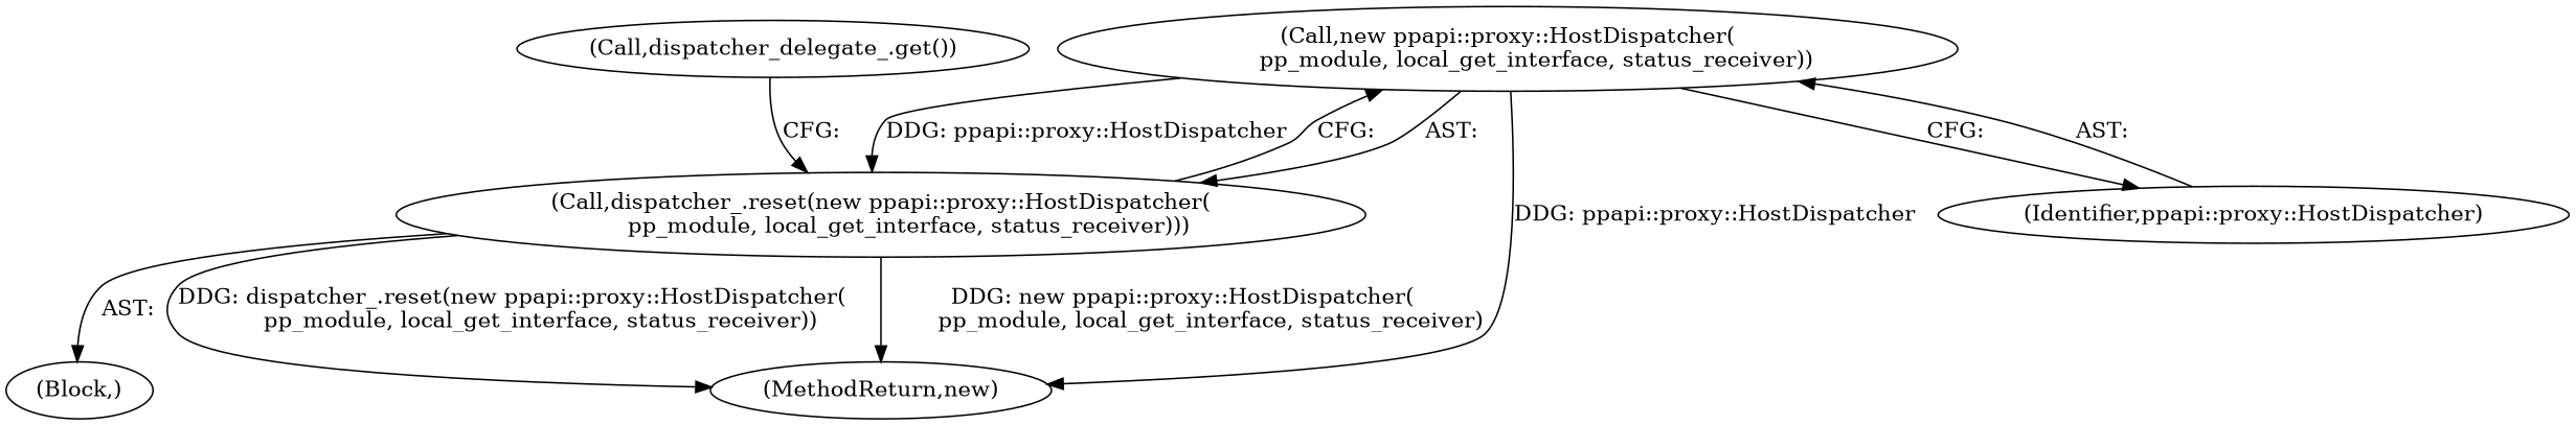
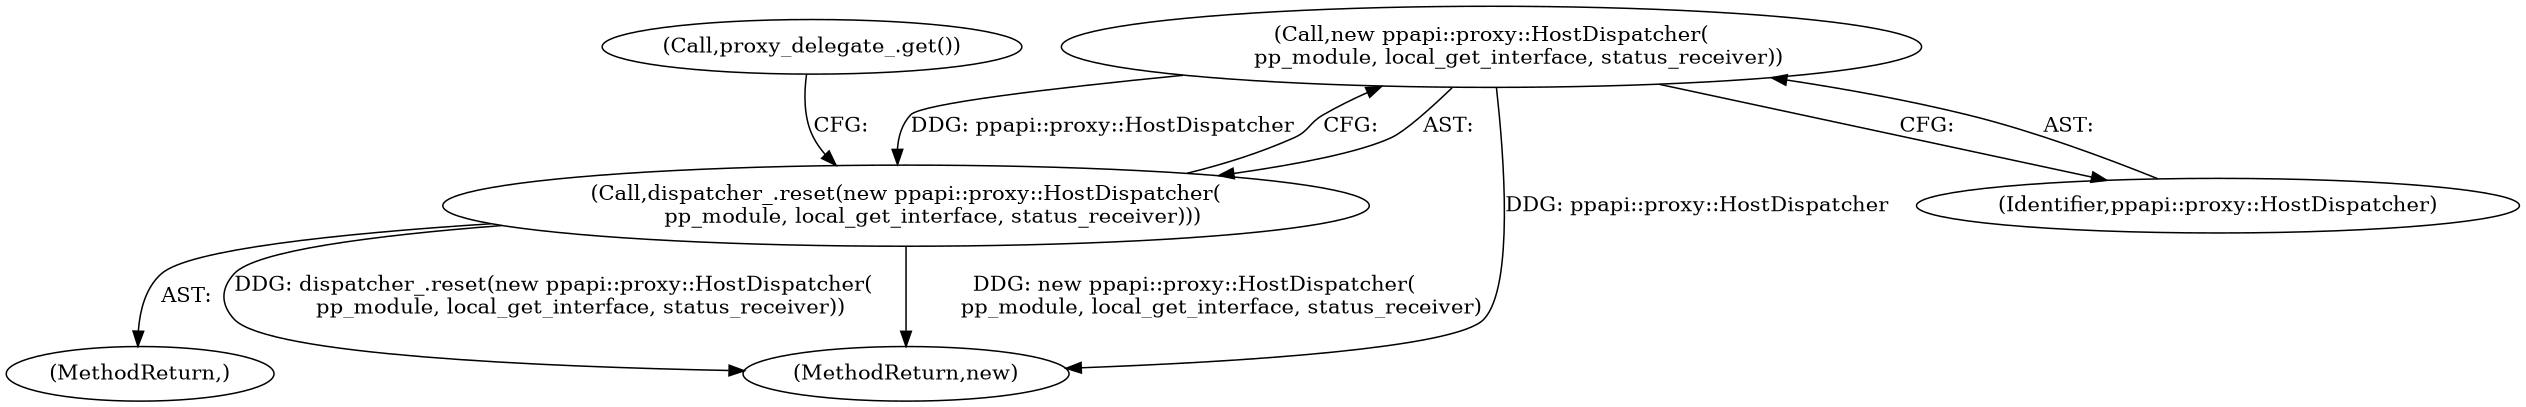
  digraph {
    n1 [label="(Call,new ppapi::proxy::HostDispatcher(\n        pp_module, local_get_interface, status_receiver))"]
    n2 [label="(Call,dispatcher_.reset(new ppapi::proxy::HostDispatcher(\n        pp_module, local_get_interface, status_receiver)))"]
    n3 [label="(MethodReturn,new)"]
    n4 [label="(Identifier,ppapi::proxy::HostDispatcher)"]
-   n5 [label="(Block,)"]
-   n6 [label="(Call,dispatcher_delegate_.get())"]
+   n5 [label="(MethodReturn,)"]
+   n6 [label="(Call,proxy_delegate_.get())"]
    n1 -> n2 [label="AST: "]
    n1 -> n2 [label="DDG: ppapi::proxy::HostDispatcher"]
    n1 -> n3 [label="DDG: ppapi::proxy::HostDispatcher"]
    n1 -> n4 [label="CFG: "]
    n2 -> n1 [label="CFG: "]
    n2 -> n3 [label="DDG: dispatcher_.reset(new ppapi::proxy::HostDispatcher(\n        pp_module, local_get_interface, status_receiver))"]
    n2 -> n3 [label="DDG: new ppapi::proxy::HostDispatcher(\n        pp_module, local_get_interface, status_receiver)"]
    n2 -> n5 [label="AST: "]
    n4 -> n1 [label="AST: "]
    n6 -> n2 [label="CFG: "]
  }
